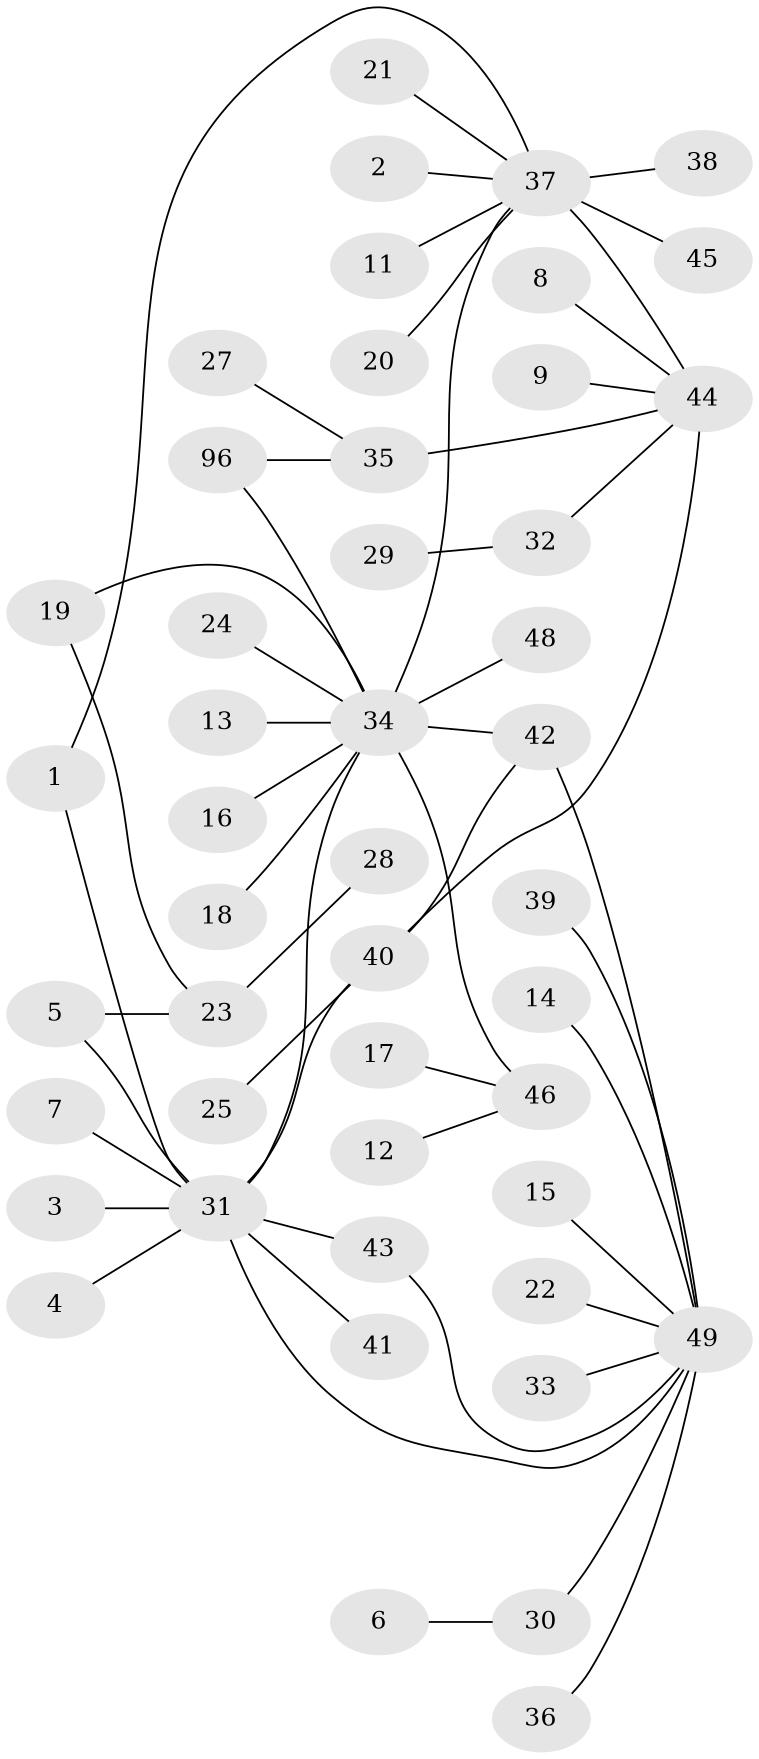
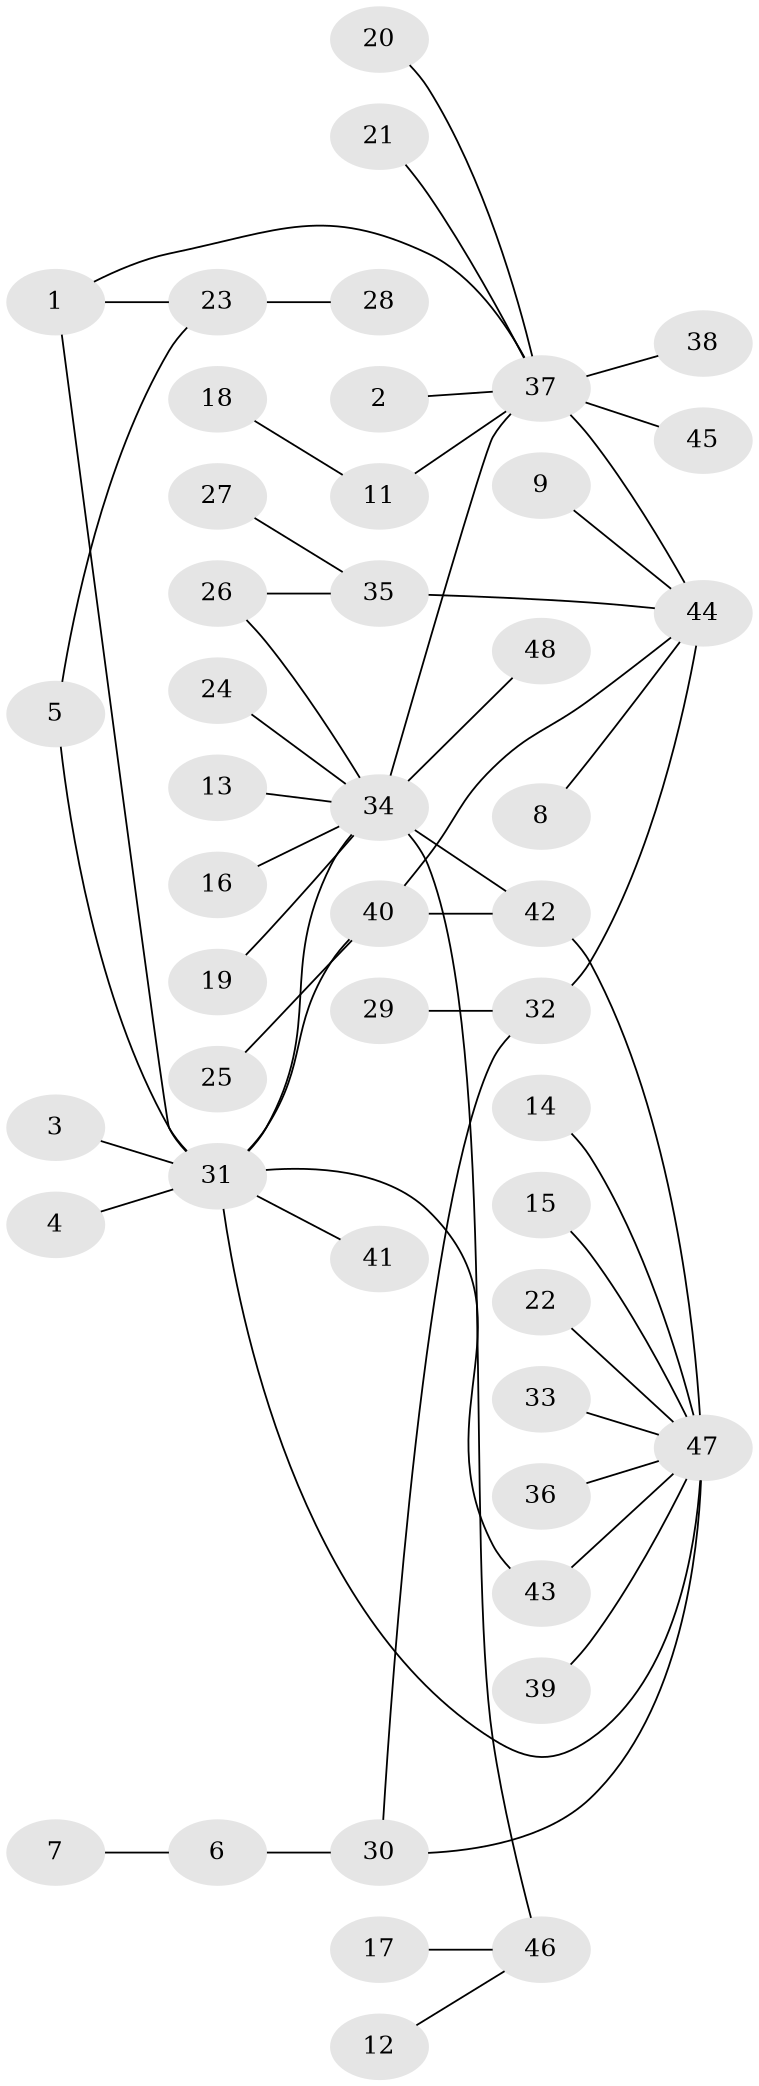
  graph {
    rankdir=LR
    node [color=gray90 style=filled]
    edge [weight=1.0]
    1
    23
    31
    37
    28
    34
-   47 [label=49]
+   47
    40
    41
    43
    44
    38
    45
    2
    3
    4
    5
    6
    30
    32
    7
    8
    9
    11
    12
    46
    13
    42
    48
    14
    15
    16
    17
    18
    19
    20
    21
    22
    24
    25
-   26 [label=96]
+   26
    35
    27
    29
    33
    36
    39
-   19 -- 23
+   1 -- 23
    1 -- 31
    1 -- 37
    23 -- 28
    31 -- 34
    31 -- 47
    31 -- 40
    31 -- 41
    31 -- 43
    37 -- 44
    37 -- 38
    37 -- 45
    34 -- 37
    34 -- 46
    34 -- 42
    34 -- 48
    40 -- 44
    40 -- 42
    43 -- 47
    2 -- 37
    3 -- 31
    4 -- 31
    5 -- 23
    5 -- 31
    6 -- 30
    30 -- 47
+   30 -- 32
    32 -- 44
-   7 -- 31
+   7 -- 6
    8 -- 44
    9 -- 44
    11 -- 37
    12 -- 46
    13 -- 34
    42 -- 47
    14 -- 47
    15 -- 47
    16 -- 34
    17 -- 46
-   18 -- 34
+   18 -- 11
    19 -- 34
    20 -- 37
    21 -- 37
    22 -- 47
    24 -- 34
    25 -- 40
    26 -- 34
    26 -- 35
    35 -- 44
    27 -- 35
    29 -- 32
    33 -- 47
    36 -- 47
    39 -- 47
  }
